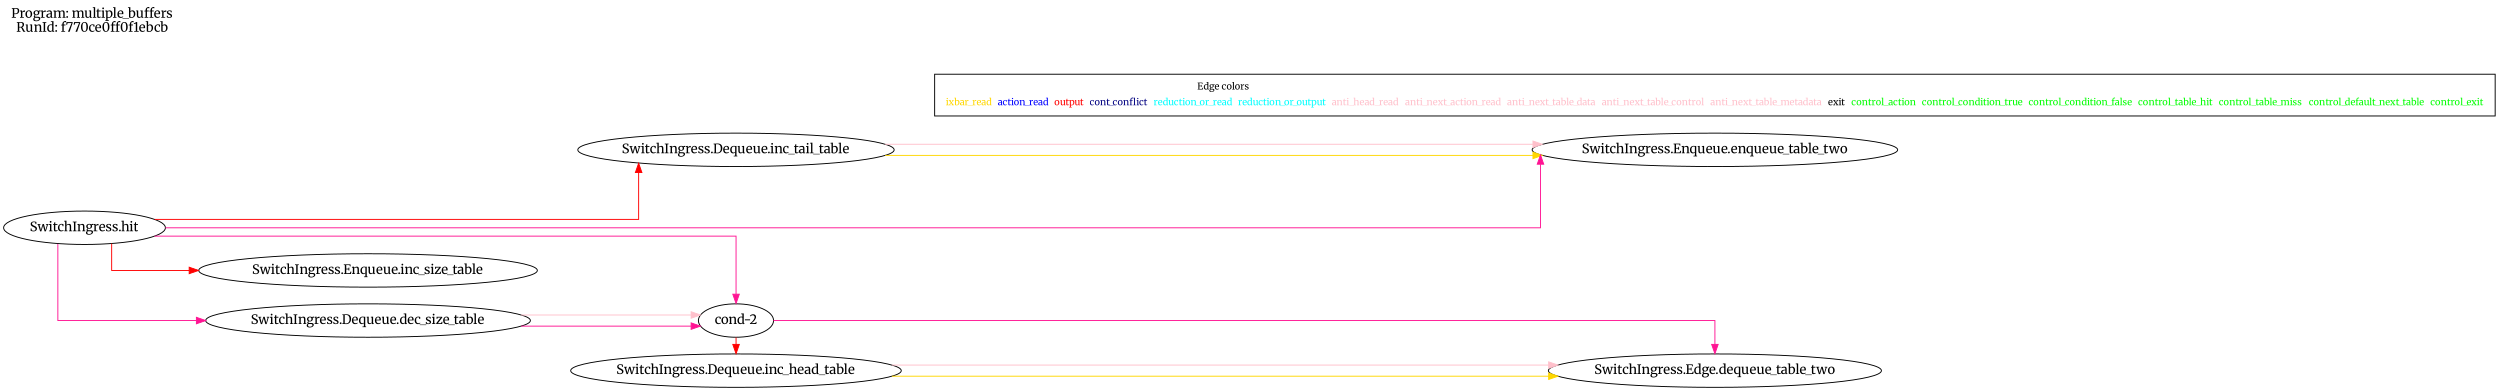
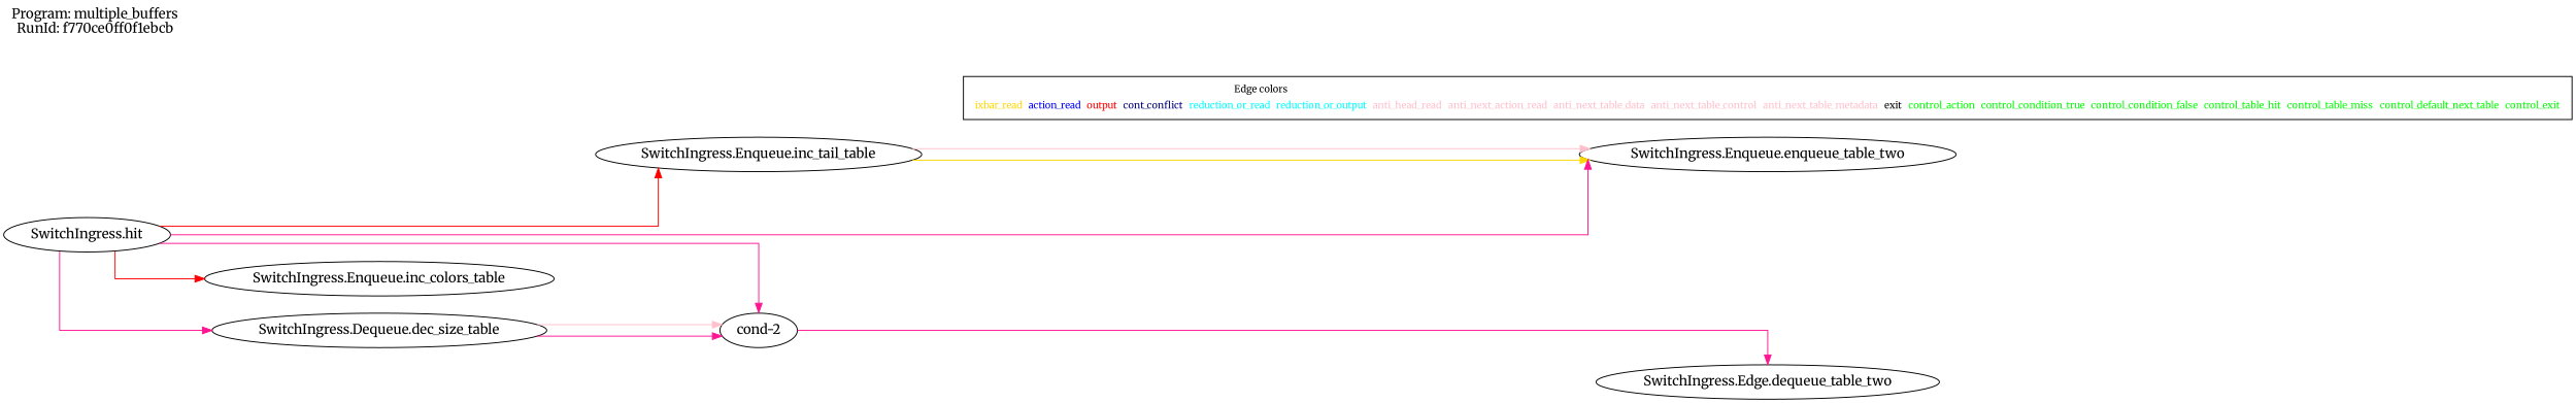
  digraph {
    fontname=Merriweather
    label="Program: multiple_buffers\nRunId: f770ce0ff0f1ebcb\n"
    labeljust=l
    labelloc=t
    rankdir=LR
    splines=ortho
    node [fontname=Merriweather]
    edge [color=deeppink fontname=Merriweather]
-   "SwitchIngress.Enqueue.inc_tail_table" [label="SwitchIngress.Dequeue.inc_tail_table"]
+   "SwitchIngress.Enqueue.inc_tail_table"
    "cond-2"
-   "SwitchIngress.Dequeue.inc_head_table"
    "SwitchIngress.Enqueue.enqueue_table_two"
    n5 [label="SwitchIngress.Edge.dequeue_table_two"]
    n6 [fontsize=10 label=<<table border="0" cellborder="0"><tr><td colspan="8">Edge colors</td></tr><tr><td><font color="gold">ixbar_read</font></td><td><font color="blue">action_read</font></td><td><font color="red">output</font></td><td><font color="navy">cont_conflict</font></td><td><font color="cyan">reduction_or_read</font></td><td><font color="cyan">reduction_or_output</font></td><td><font color="pink">anti_head_read</font></td><td><font color="pink">anti_next_action_read</font></td><td><font color="pink">anti_next_table_data</font></td><td><font color="pink">anti_next_table_control</font></td><td><font color="pink">anti_next_table_metadata</font></td><td><font color="black">exit</font></td><td><font color="green">control_action</font></td><td><font color="green">control_condition_true</font></td><td><font color="green">control_condition_false</font></td><td><font color="green">control_table_hit</font></td><td><font color="green">control_table_miss</font></td><td><font color="green">control_default_next_table</font></td><td><font color="green">control_exit</font></td></tr></table>> shape=record]
    n7 [label="SwitchIngress.hit"]
-   "SwitchIngress.Enqueue.inc_size_table"
+   "SwitchIngress.Enqueue.inc_size_table" [label="SwitchIngress.Enqueue.inc_colors_table"]
    "SwitchIngress.Dequeue.dec_size_table"
    subgraph sub_1 {
      rank=same
      "SwitchIngress.Enqueue.inc_tail_table"
      "cond-2"
-     "SwitchIngress.Dequeue.inc_head_table"
    }
    subgraph sub_2 {
      rank=same
      "SwitchIngress.Enqueue.enqueue_table_two"
      n5
    }
    subgraph sub_3 {
      rank=max
      subgraph cluster_4 {
        rank=max
        n6
      }
    }
    "SwitchIngress.Enqueue.inc_tail_table" -> "SwitchIngress.Enqueue.enqueue_table_two" [color=gold]
    "SwitchIngress.Enqueue.inc_tail_table" -> "SwitchIngress.Enqueue.enqueue_table_two" [color=pink]
-   "cond-2" -> "SwitchIngress.Dequeue.inc_head_table" [color=red]
    "cond-2" -> n5
-   "SwitchIngress.Dequeue.inc_head_table" -> n5 [color=gold]
-   "SwitchIngress.Dequeue.inc_head_table" -> n5 [color=pink]
    n7 -> "SwitchIngress.Enqueue.inc_tail_table" [color=red]
    n7 -> "cond-2"
    n7 -> "SwitchIngress.Enqueue.enqueue_table_two"
    n7 -> "SwitchIngress.Enqueue.inc_size_table" [color=red]
    n7 -> "SwitchIngress.Dequeue.dec_size_table"
    "SwitchIngress.Dequeue.dec_size_table" -> "cond-2"
    "SwitchIngress.Dequeue.dec_size_table" -> "cond-2" [color=pink]
  }
